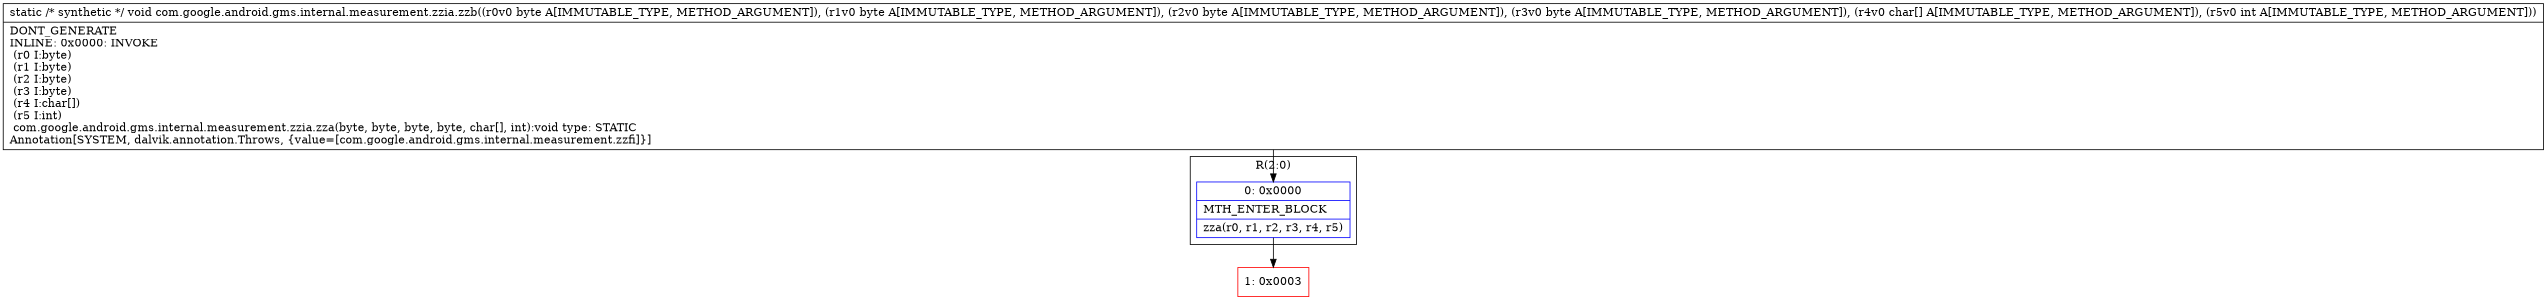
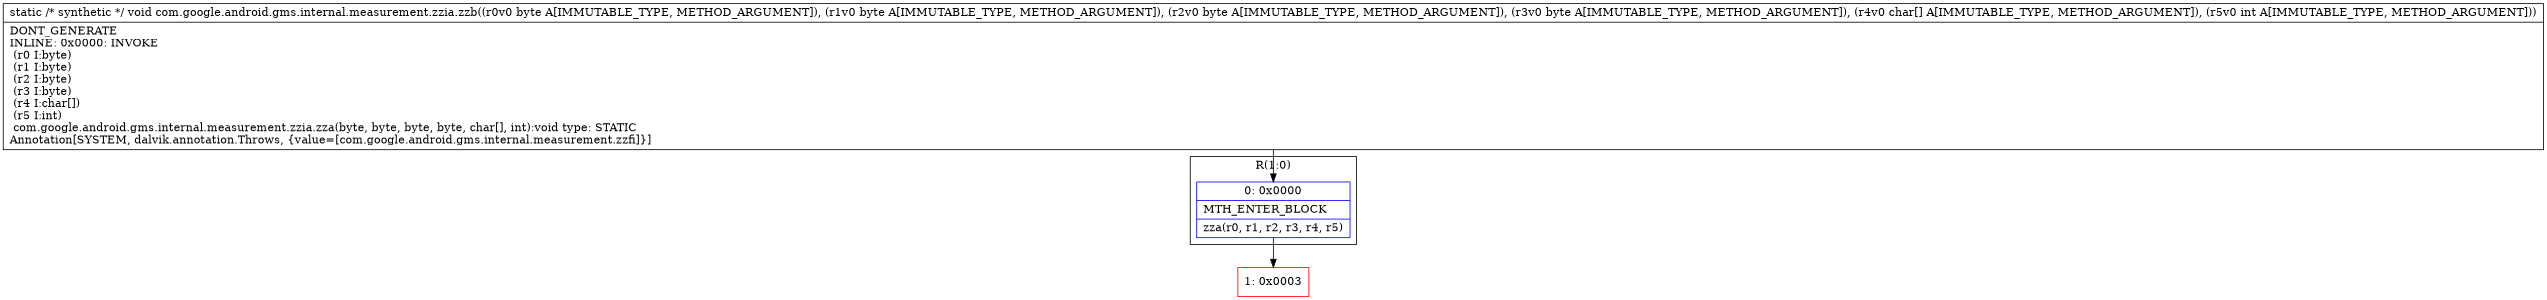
  digraph {
    node [shape=record]
    n1 [color=blue label="{0\:\ 0x0000|MTH_ENTER_BLOCK\l|zza(r0, r1, r2, r3, r4, r5)\l}"]
    n2 [color=red label="{1\:\ 0x0003}"]
    n3 [label="{static \/* synthetic *\/ void com.google.android.gms.internal.measurement.zzia.zzb((r0v0 byte A[IMMUTABLE_TYPE, METHOD_ARGUMENT]), (r1v0 byte A[IMMUTABLE_TYPE, METHOD_ARGUMENT]), (r2v0 byte A[IMMUTABLE_TYPE, METHOD_ARGUMENT]), (r3v0 byte A[IMMUTABLE_TYPE, METHOD_ARGUMENT]), (r4v0 char[] A[IMMUTABLE_TYPE, METHOD_ARGUMENT]), (r5v0 int A[IMMUTABLE_TYPE, METHOD_ARGUMENT]))  | DONT_GENERATE\lINLINE: 0x0000: INVOKE  \l  (r0 I:byte)\l  (r1 I:byte)\l  (r2 I:byte)\l  (r3 I:byte)\l  (r4 I:char[])\l  (r5 I:int)\l com.google.android.gms.internal.measurement.zzia.zza(byte, byte, byte, byte, char[], int):void type: STATIC\lAnnotation[SYSTEM, dalvik.annotation.Throws, \{value=[com.google.android.gms.internal.measurement.zzfi]\}]\l}"]
    subgraph cluster_1 {
-     label="R(2:0)"
+     label="R(1:0)"
      n1
    }
    n1 -> n2
    n3 -> n1
  }
